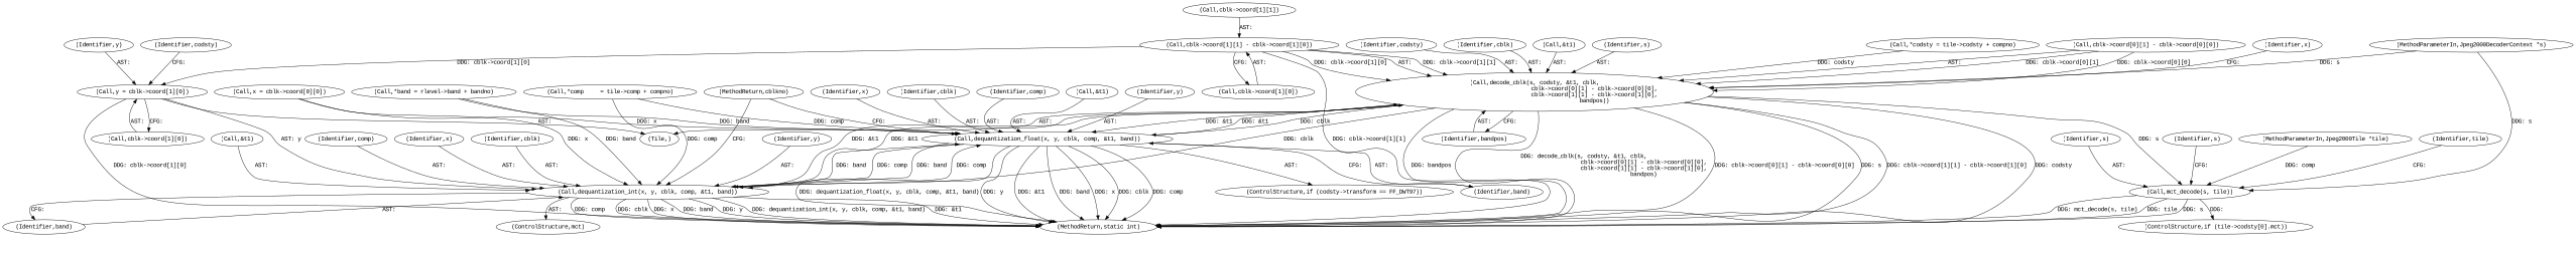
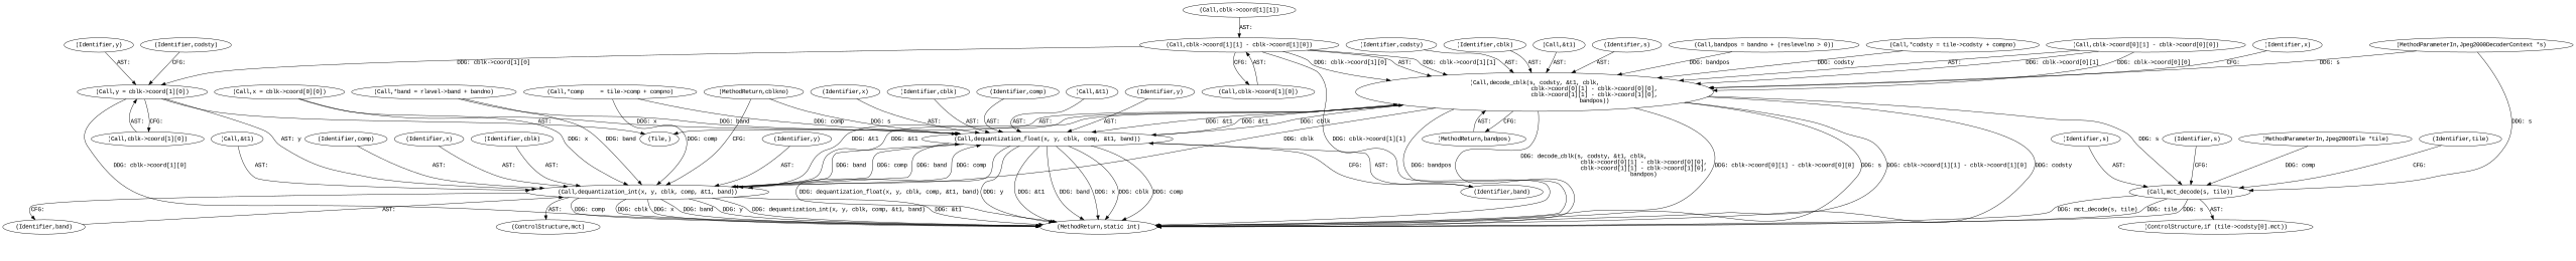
  digraph {
    fontname="Liberation Mono"
    node [fontname="Liberation Mono"]
    edge [fontname="Liberation Mono"]
    n1 [label="(Call,cblk->coord[1][1] - cblk->coord[1][0])"]
    n2 [label="(Call,decode_cblk(s, codsty, &t1, cblk,\n                                    cblk->coord[0][1] - cblk->coord[0][0],\n                                    cblk->coord[1][1] - cblk->coord[1][0],\n                                    bandpos))"]
    n3 [label="(Call,y = cblk->coord[1][0])"]
    n4 [label="(MethodReturn,static int)"]
    n5 [label="(Call,cblk->coord[1][0])"]
    n6 [label="(Call,dequantization_float(x, y, cblk, comp, &t1, band))"]
    n7 [label="(Call,dequantization_int(x, y, cblk, comp, &t1, band))"]
    n8 [label="(Call,mct_decode(s, tile))"]
-   n9 [label="(Identifier,bandpos)"]
+   n9 [label="(MethodReturn,bandpos)"]
    n10 [label="(Tile,)"]
    n11 [label="(Call,cblk->coord[1][0])"]
-   n12 [label="(ControlStructure,if (codsty->transform == FF_DWT97))"]
    n13 [label="(Identifier,band)"]
    n14 [label="(ControlStructure,mct)"]
    n15 [label="(Identifier,band)"]
    n16 [label="(ControlStructure,if (tile->codsty[0].mct))"]
    n17 [label="(Identifier,tile)"]
    n18 [label="(Call,*band = rlevel->band + bandno)"]
    n19 [label="(Call,x = cblk->coord[0][0])"]
    n20 [label="(Identifier,s)"]
    n21 [label="(Identifier,x)"]
    n22 [label="(Identifier,x)"]
    n23 [label="(MethodParameterIn,Jpeg2000DecoderContext *s)"]
    n24 [label="(MethodReturn,cblkno)"]
    n25 [label="(Identifier,codsty)"]
    n26 [label="(Call,cblk->coord[1][1])"]
    n27 [label="(Identifier,s)"]
    n28 [label="(Identifier,y)"]
    n29 [label="(Identifier,codsty)"]
    n30 [label="(MethodParameterIn,Jpeg2000Tile *tile)"]
    n31 [label="(Identifier,comp)"]
    n32 [label="(Call,&t1)"]
    n33 [label="(Call,*comp     = tile->comp + compno)"]
    n34 [label="(Identifier,cblk)"]
    n35 [label="(Identifier,cblk)"]
    n36 [label="(Call,&t1)"]
    n37 [label="(Identifier,y)"]
    n38 [label="(Call,&t1)"]
    n39 [label="(Identifier,s)"]
    n40 [label="(Call,cblk->coord[0][1] - cblk->coord[0][0])"]
    n41 [label="(Identifier,comp)"]
    n42 [label="(Identifier,y)"]
+   n43 [label="(Call,bandpos = bandno + (reslevelno > 0))"]
    n44 [label="(Identifier,x)"]
    n45 [label="(Call,*codsty = tile->codsty + compno)"]
    n46 [label="(Identifier,cblk)"]
    n1 -> n2 [label="AST: "]
    n1 -> n2 [label="DDG: cblk->coord[1][1]"]
    n1 -> n2 [label="DDG: cblk->coord[1][0]"]
    n1 -> n3 [label="DDG: cblk->coord[1][0]"]
    n1 -> n4 [label="DDG: cblk->coord[1][1]"]
    n1 -> n5 [label="CFG: "]
    n2 -> n4 [label="DDG: bandpos"]
    n2 -> n4 [label="DDG: decode_cblk(s, codsty, &t1, cblk,\n                                    cblk->coord[0][1] - cblk->coord[0][0],\n                                    cblk->coord[1][1] - cblk->coord[1][0],\n                                    bandpos)"]
    n2 -> n4 [label="DDG: cblk->coord[0][1] - cblk->coord[0][0]"]
    n2 -> n4 [label="DDG: s"]
    n2 -> n4 [label="DDG: cblk->coord[1][1] - cblk->coord[1][0]"]
    n2 -> n4 [label="DDG: codsty"]
    n2 -> n6 [label="DDG: cblk"]
    n2 -> n6 [label="DDG: &t1"]
    n2 -> n7 [label="DDG: cblk"]
    n2 -> n7 [label="DDG: &t1"]
    n2 -> n8 [label="DDG: s"]
    n2 -> n9 [label="CFG: "]
    n2 -> n10 [label="AST: "]
    n3 -> n4 [label="DDG: cblk->coord[1][0]"]
    n3 -> n7 [label="AST: y"]
    n3 -> n10 [label="AST: "]
    n3 -> n11 [label="CFG: "]
    n5 -> n1 [label="AST: "]
    n6 -> n2 [label="DDG: &t1"]
    n6 -> n4 [label="DDG: y"]
    n6 -> n4 [label="DDG: &t1"]
    n6 -> n4 [label="DDG: band"]
    n6 -> n4 [label="DDG: x"]
    n6 -> n4 [label="DDG: cblk"]
    n6 -> n4 [label="DDG: comp"]
    n6 -> n4 [label="DDG: dequantization_float(x, y, cblk, comp, &t1, band)"]
    n6 -> n7 [label="DDG: comp"]
    n6 -> n7 [label="DDG: band"]
-   n6 -> n12 [label="AST: "]
    n6 -> n13 [label="CFG: "]
    n7 -> n2 [label="DDG: &t1"]
    n7 -> n4 [label="DDG: x"]
    n7 -> n4 [label="DDG: band"]
    n7 -> n4 [label="DDG: y"]
    n7 -> n4 [label="DDG: dequantization_int(x, y, cblk, comp, &t1, band)"]
    n7 -> n4 [label="DDG: &t1"]
    n7 -> n4 [label="DDG: comp"]
    n7 -> n4 [label="DDG: cblk"]
    n7 -> n6 [label="DDG: comp"]
    n7 -> n6 [label="DDG: band"]
    n7 -> n14 [label="AST: "]
    n7 -> n15 [label="CFG: "]
    n8 -> n4 [label="DDG: mct_decode(s, tile)"]
    n8 -> n4 [label="DDG: tile"]
    n8 -> n4 [label="DDG: s"]
-   n8 -> n16 [label="DDG: "]
+   n8 -> n16 [label="AST: "]
    n9 -> n2 [label="AST: "]
    n11 -> n3 [label="AST: "]
    n13 -> n6 [label="AST: "]
    n15 -> n7 [label="AST: "]
    n17 -> n8 [label="CFG: "]
    n18 -> n6 [label="DDG: band"]
    n18 -> n7 [label="DDG: band"]
    n19 -> n6 [label="DDG: x"]
    n19 -> n7 [label="DDG: x"]
    n20 -> n8 [label="AST: "]
    n21 -> n7 [label="AST: "]
    n22 -> n2 [label="CFG: "]
    n23 -> n2 [label="DDG: s"]
    n23 -> n8 [label="DDG: s"]
-   n24 -> n6 [label="CFG: "]
+   n24 -> n6 [label="DDG: s"]
    n24 -> n7 [label="CFG: "]
    n25 -> n2 [label="AST: "]
    n26 -> n1 [label="AST: "]
    n27 -> n8 [label="CFG: "]
    n28 -> n3 [label="AST: "]
    n29 -> n3 [label="CFG: "]
    n30 -> n8 [label="DDG: comp"]
    n31 -> n6 [label="AST: "]
    n32 -> n6 [label="AST: "]
    n33 -> n6 [label="DDG: comp"]
    n33 -> n7 [label="DDG: comp"]
    n34 -> n7 [label="AST: "]
    n35 -> n2 [label="AST: "]
    n36 -> n2 [label="AST: "]
    n37 -> n7 [label="AST: "]
    n38 -> n7 [label="AST: "]
    n39 -> n2 [label="AST: "]
    n40 -> n2 [label="AST: "]
    n40 -> n2 [label="DDG: cblk->coord[0][1]"]
    n40 -> n2 [label="DDG: cblk->coord[0][0]"]
    n41 -> n7 [label="AST: "]
    n42 -> n6 [label="AST: "]
+   n43 -> n2 [label="DDG: bandpos"]
    n44 -> n6 [label="AST: "]
    n45 -> n2 [label="DDG: codsty"]
    n46 -> n6 [label="AST: "]
  }
